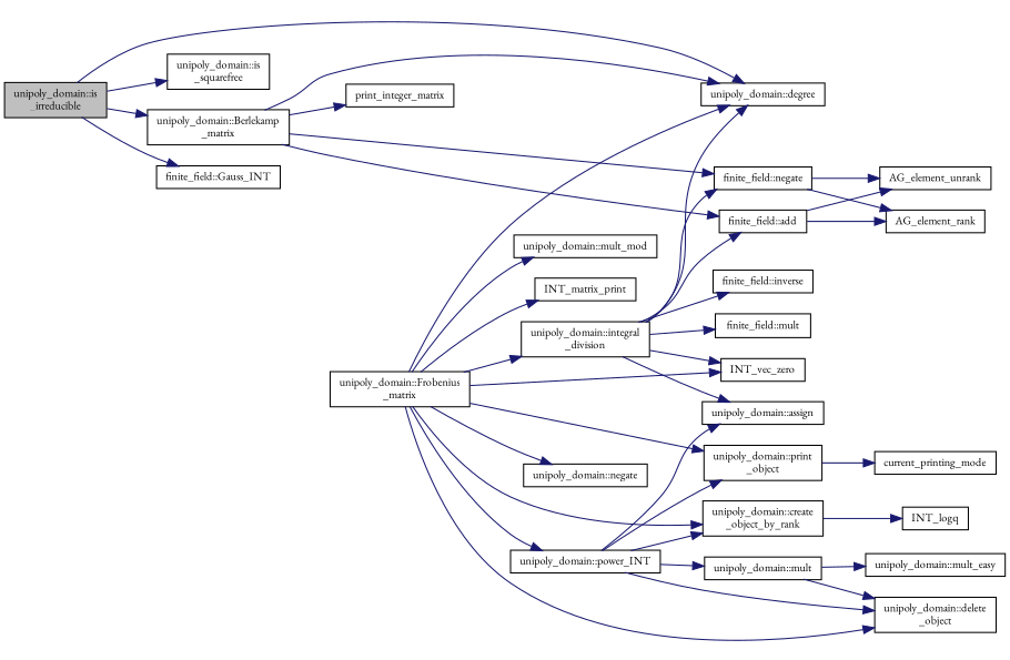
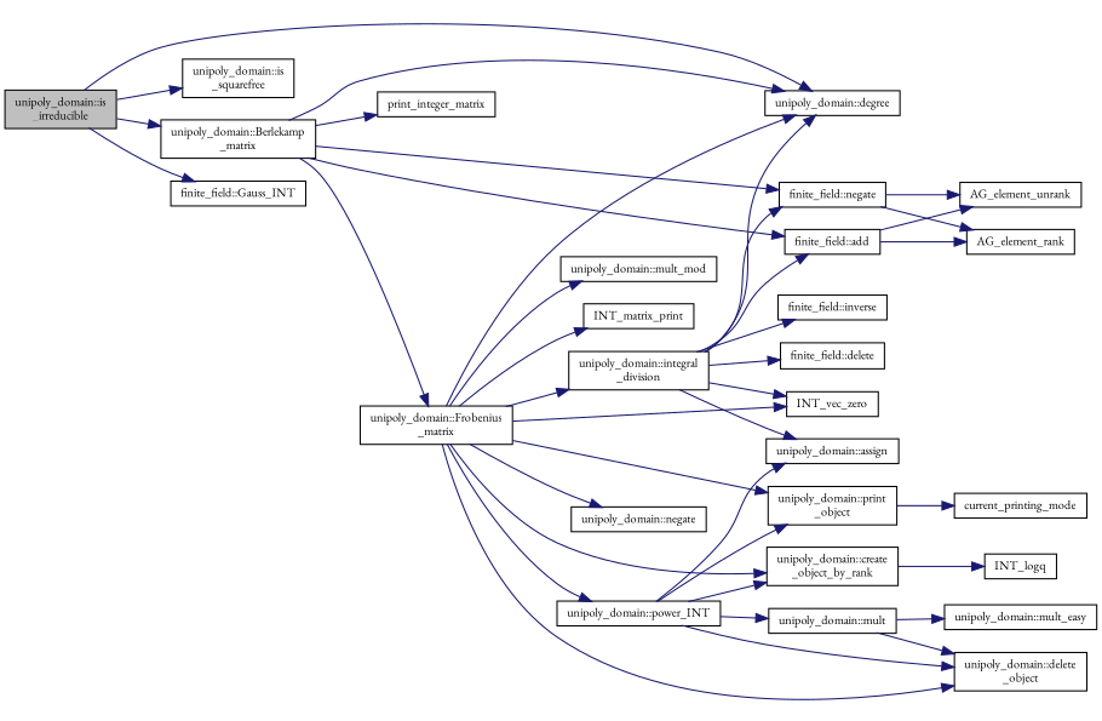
  digraph {
    fontname="EB Garamond"
    rankdir=LR
    node [color=black fillcolor=white fontname="EB Garamond" fontsize=10 shape=record style=filled]
    edge [color=midnightblue fontname="EB Garamond" fontsize=10 labelfontname=Helvetica labelfontsize=10 style=solid]
    n1 [fillcolor=grey75 fontcolor=black height=0.2 label="unipoly_domain::is\l_irreducible" width=0.4]
    n2 [height=0.2 label="unipoly_domain::degree" width=0.4]
    n3 [height=0.2 label="unipoly_domain::is\l_squarefree" width=0.4]
    n4 [height=0.2 label="unipoly_domain::Berlekamp\l_matrix" width=0.4]
    n5 [height=0.2 label="finite_field::Gauss_INT" width=0.4]
    n6 [height=0.2 label="unipoly_domain::Frobenius\l_matrix" width=0.4]
    n7 [height=0.2 label="finite_field::negate" width=0.4]
    n8 [height=0.2 label="finite_field::add" width=0.4]
    n9 [height=0.2 label=print_integer_matrix width=0.4]
    n10 [height=0.2 label="unipoly_domain::print\l_object" width=0.4]
    n11 [height=0.2 label=INT_vec_zero width=0.4]
    n12 [height=0.2 label="unipoly_domain::create\l_object_by_rank" width=0.4]
    n13 [height=0.2 label="unipoly_domain::negate" width=0.4]
    n14 [height=0.2 label="unipoly_domain::power_INT" width=0.4]
    n15 [height=0.2 label="unipoly_domain::mult_mod" width=0.4]
    n16 [height=0.2 label="unipoly_domain::delete\l_object" width=0.4]
    n17 [height=0.2 label="unipoly_domain::integral\l_division" width=0.4]
    n18 [height=0.2 label=INT_matrix_print width=0.4]
    n19 [height=0.2 label=AG_element_unrank width=0.4]
    n20 [height=0.2 label=AG_element_rank width=0.4]
    n21 [height=0.2 label=current_printing_mode width=0.4]
    n22 [height=0.2 label=INT_logq width=0.4]
    n23 [height=0.2 label="unipoly_domain::assign" width=0.4]
    n24 [height=0.2 label="unipoly_domain::mult" width=0.4]
    n25 [height=0.2 label="finite_field::inverse" width=0.4]
-   n26 [height=0.2 label="finite_field::mult" width=0.4]
+   n26 [height=0.2 label="finite_field::delete" width=0.4]
    n27 [height=0.2 label="unipoly_domain::mult_easy" width=0.4]
    n1 -> n2
    n1 -> n3
    n1 -> n4
    n1 -> n5
    n4 -> n2
+   n4 -> n6
    n4 -> n7
    n4 -> n8
    n4 -> n9
    n6 -> n2
    n6 -> n10
    n6 -> n11
    n6 -> n12
    n6 -> n13
    n6 -> n14
    n6 -> n15
    n6 -> n16
    n6 -> n17
    n6 -> n18
    n7 -> n19
    n7 -> n20
    n8 -> n19
    n8 -> n20
    n10 -> n21
    n12 -> n22
    n14 -> n10
    n14 -> n12
    n14 -> n16
    n14 -> n23
    n14 -> n24
    n17 -> n2
    n17 -> n7
    n17 -> n8
    n17 -> n11
    n17 -> n23
    n17 -> n25
    n17 -> n26
    n24 -> n16
    n24 -> n27
  }
